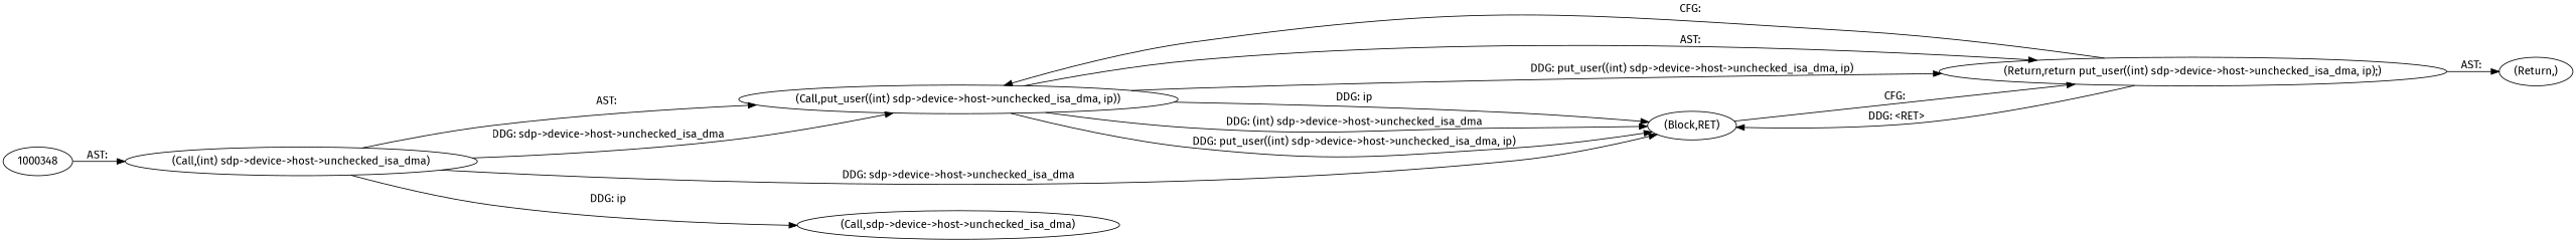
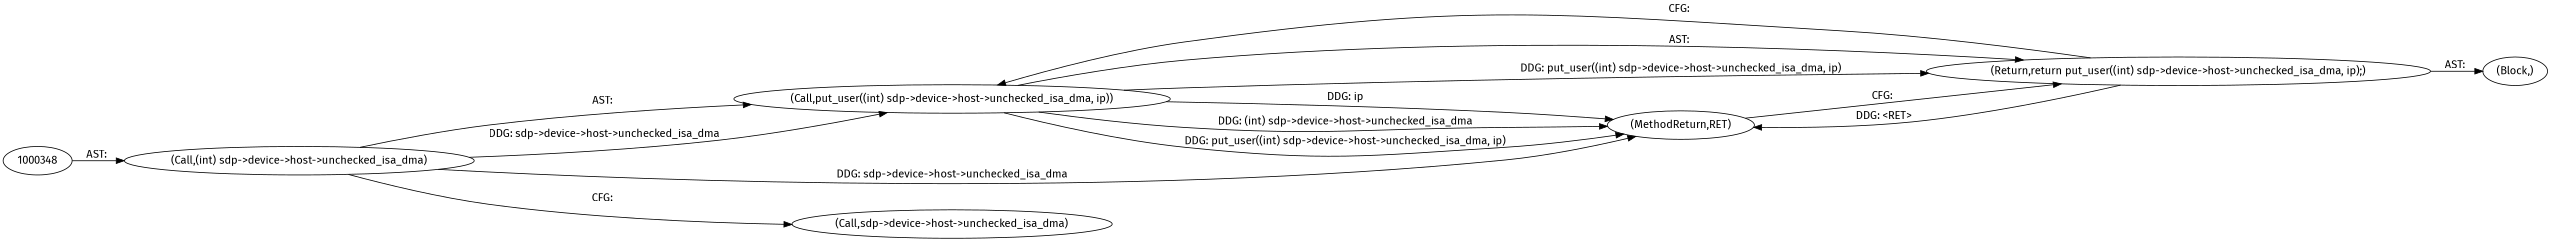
  digraph {
    fontname="Fira Sans"
    rankdir=LR
    node [fontname="Fira Sans"]
    edge [fontname="Fira Sans"]
    n1 [label="(Call,(int) sdp->device->host->unchecked_isa_dma)"]
    n2 [label="(Call,put_user((int) sdp->device->host->unchecked_isa_dma, ip))"]
    n3 [label="(Call,sdp->device->host->unchecked_isa_dma)"]
-   n4 [label="(Block,RET)"]
+   n4 [label="(MethodReturn,RET)"]
    n5 [label="(Return,return put_user((int) sdp->device->host->unchecked_isa_dma, ip);)"]
-   n6 [label="(Return,)"]
+   n6 [label="(Block,)"]
    1000348
    n1 -> n2 [label="AST: "]
    n1 -> n2 [label="DDG: sdp->device->host->unchecked_isa_dma"]
-   n1 -> n3 [label="DDG: ip"]
+   n1 -> n3 [label="CFG: "]
    n1 -> n4 [label="DDG: sdp->device->host->unchecked_isa_dma"]
    n2 -> n4 [label="DDG: ip"]
    n2 -> n4 [label="DDG: (int) sdp->device->host->unchecked_isa_dma"]
    n2 -> n4 [label="DDG: put_user((int) sdp->device->host->unchecked_isa_dma, ip)"]
    n2 -> n5 [label="AST: "]
    n2 -> n5 [label="DDG: put_user((int) sdp->device->host->unchecked_isa_dma, ip)"]
    n4 -> n5 [label="CFG: "]
    n5 -> n2 [label="CFG: "]
    n5 -> n4 [label="DDG: <RET>"]
    n5 -> n6 [label="AST: "]
    1000348 -> n1 [label="AST: "]
  }
